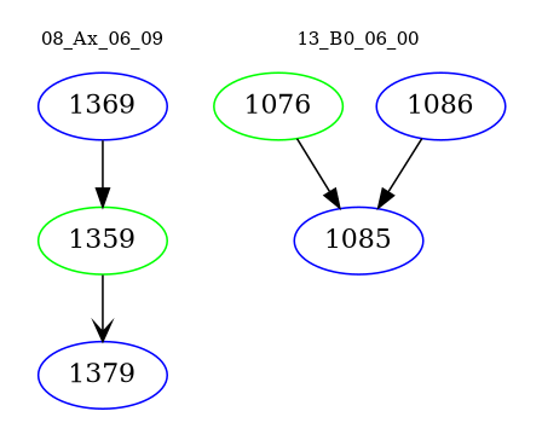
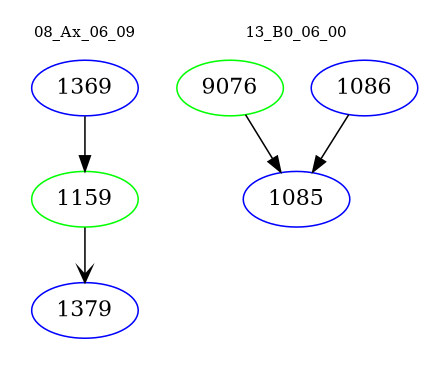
  digraph {
    node [color=blue]
    edge [arrowhead=normal color=black]
    n1 [label=1369]
-   n2 [color=green label=1359]
+   n2 [color=green label=1159]
    n3 [label=1379]
    n4 [label=1086]
-   n5 [color=green label=1076]
+   n5 [color=green label=9076]
    n6 [label=1085]
    subgraph cluster_1 {
      color=white
      fontsize=10
      label="08_Ax_06_09"
      n1
      n2
      n3
    }
    subgraph cluster_2 {
      color=white
      fontsize=10
      label="13_B0_06_00"
      n4
      n5
      n6
    }
    n1 -> n2
    n2 -> n3 [arrowhead=vee]
    n4 -> n6
    n5 -> n6
  }
